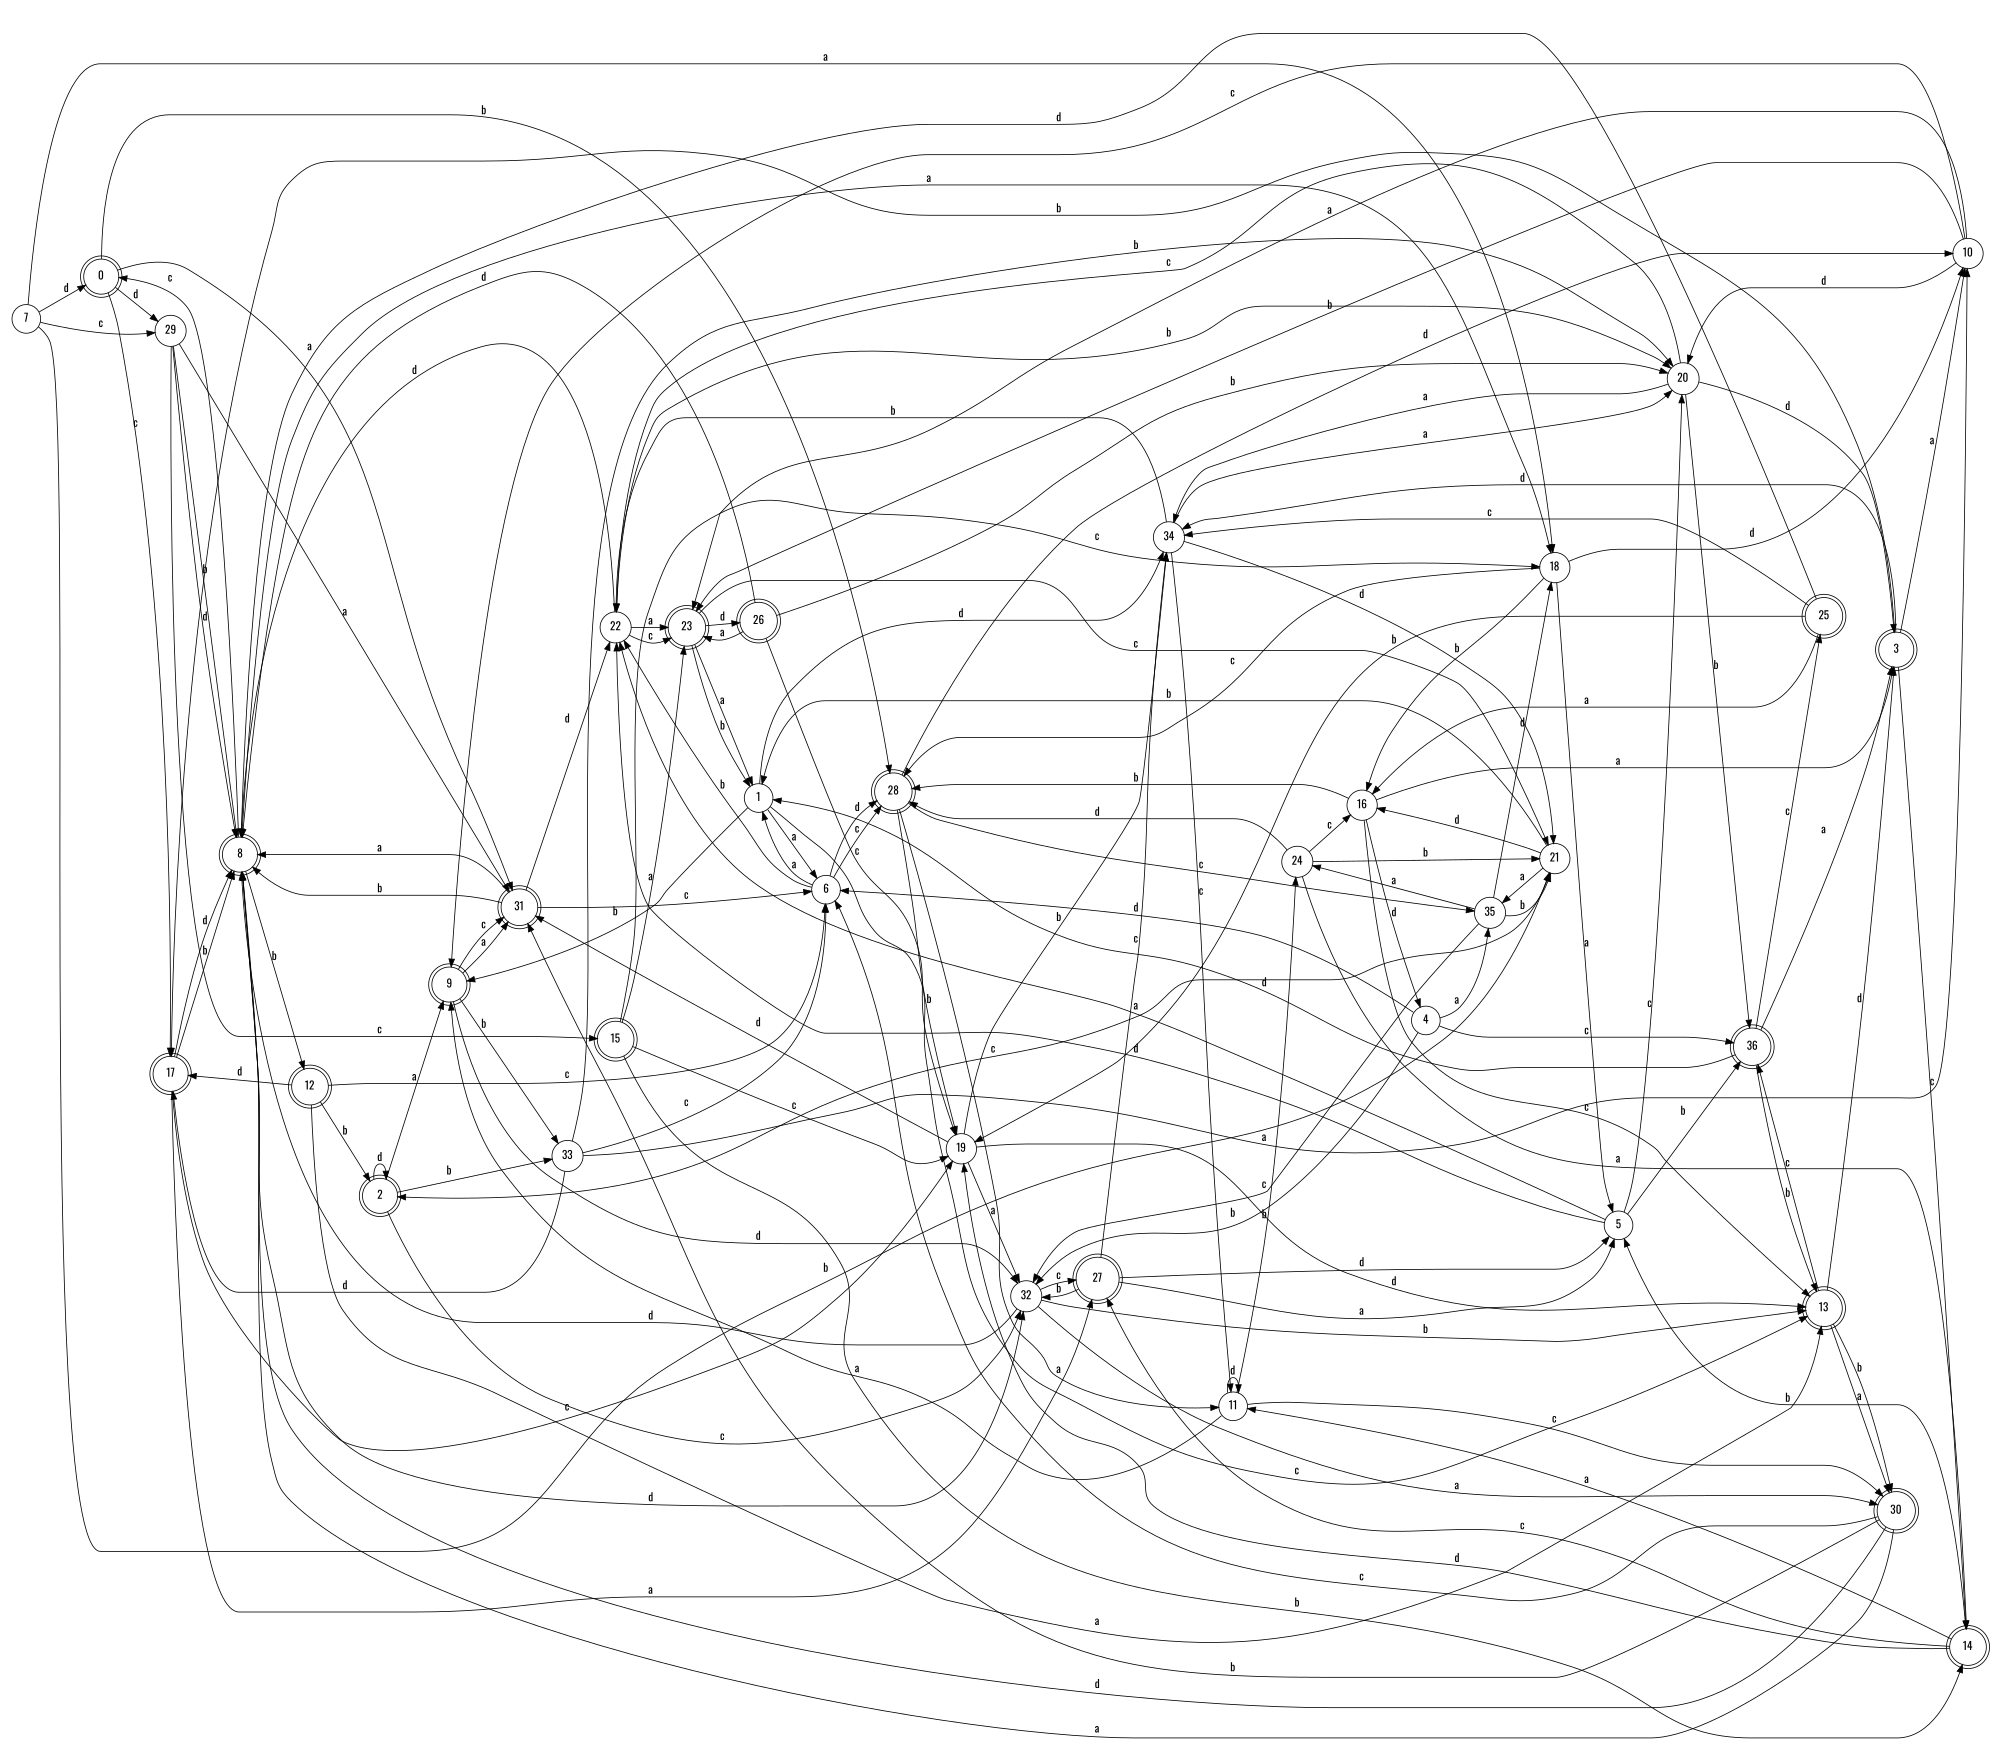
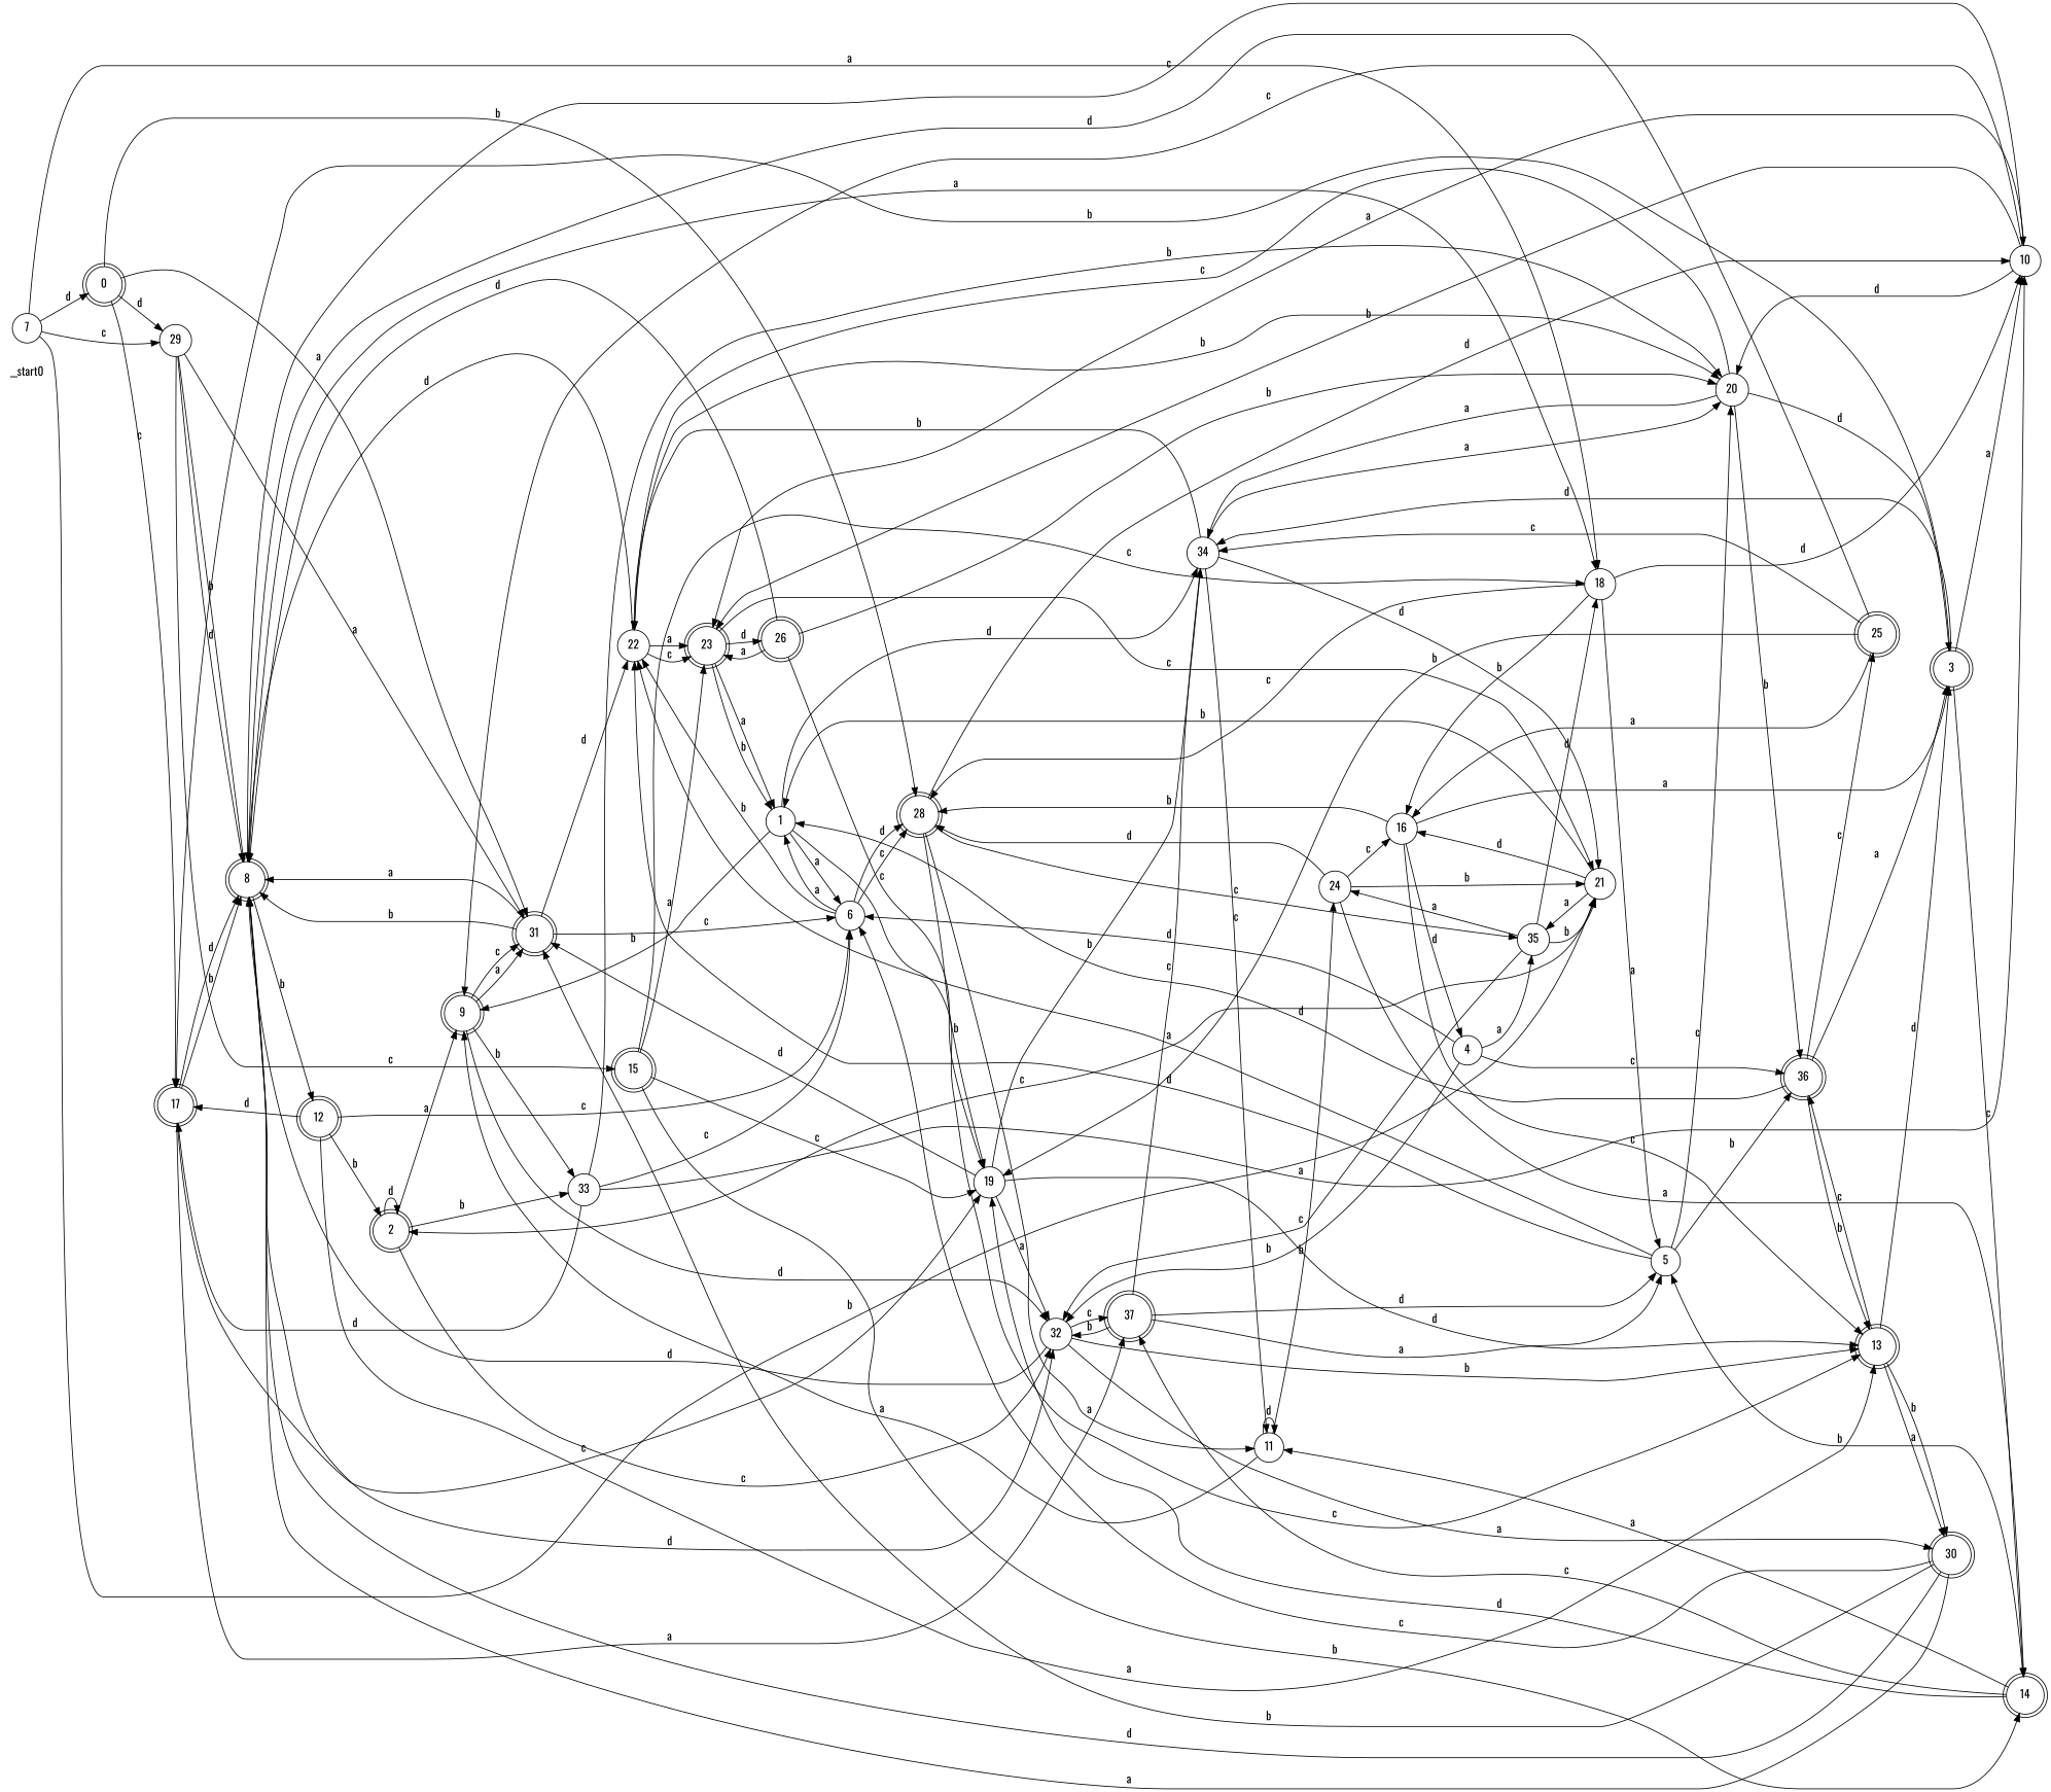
  digraph {
    fontname=Oswald
    rankdir=LR
    node [fontname=Oswald shape=circle color=black fillcolor=white style=filled]
    edge [fontname=Oswald]
+   __start0 [shape=none color="" fillcolor="" style=""]
    n2 [label=0 shape=doublecircle style="rounded,filled"]
    n3 [label=17 shape=doublecircle style="rounded,filled"]
    n4 [label=28 shape=doublecircle style="rounded,filled"]
    n5 [label=29]
    n6 [label=31 shape=doublecircle style="rounded,filled"]
    n7 [label=8 shape=doublecircle style="rounded,filled"]
    n8 [label=19]
-   n9 [label=27 shape=doublecircle style="rounded,filled"]
+   n9 [label=37 shape=doublecircle style="rounded,filled"]
    n10 [label=10]
    n11 [label=35]
    n12 [label=11]
    n13 [label=15 shape=doublecircle style="rounded,filled"]
    n14 [label=6]
    n15 [label=22]
    n16 [label=1]
    n17 [label=9 shape=doublecircle style="rounded,filled"]
    n18 [label=13 shape=doublecircle style="rounded,filled"]
    n19 [label=34]
    n20 [label=32]
    n21 [label=33]
    n22 [label=3 shape=doublecircle style="rounded,filled"]
    n23 [label=36 shape=doublecircle style="rounded,filled"]
    n24 [label=30 shape=doublecircle style="rounded,filled"]
    n25 [label=20]
    n26 [label=21]
    n27 [label=2 shape=doublecircle style="rounded,filled"]
    n28 [label=14 shape=doublecircle style="rounded,filled"]
    n29 [label=23 shape=doublecircle style="rounded,filled"]
    n30 [label=5]
    n31 [label=4]
    n32 [label=18]
    n33 [label=24]
    n34 [label=25 shape=doublecircle style="rounded,filled"]
    n35 [label=7]
    n36 [label=16]
    n37 [label=12 shape=doublecircle style="rounded,filled"]
    n38 [label=26 shape=doublecircle style="rounded,filled"]
    n2 -> n3 [label=c]
    n2 -> n4 [label=b]
    n2 -> n5 [label=d]
    n2 -> n6 [label=a]
    n3 -> n7 [label=b]
    n3 -> n7 [label=d]
    n3 -> n8 [label=c]
    n3 -> n9 [label=a]
    n4 -> n8 [label=b]
    n4 -> n10 [label=d]
    n4 -> n11 [label=c]
    n4 -> n12 [label=a]
    n5 -> n6 [label=a]
    n5 -> n7 [label=b]
    n5 -> n7 [label=d]
    n5 -> n13 [label=c]
    n6 -> n7 [label=a]
    n6 -> n7 [label=b]
    n6 -> n14 [label=c]
    n6 -> n15 [label=d]
-   n7 -> n2 [label=c]
+   n7 -> n10 [label=c]
    n7 -> n20 [label=d]
    n7 -> n32 [label=a]
    n7 -> n37 [label=b]
    n8 -> n6 [label=d]
    n8 -> n18 [label=d]
    n8 -> n19 [label=b]
    n8 -> n20 [label=a]
    n9 -> n19 [label=c]
    n9 -> n20 [label=b]
    n9 -> n30 [label=a]
    n9 -> n30 [label=d]
    n10 -> n17 [label=c]
    n10 -> n25 [label=d]
    n10 -> n29 [label=a]
    n10 -> n29 [label=b]
    n11 -> n20 [label=c]
    n11 -> n26 [label=b]
    n11 -> n32 [label=d]
    n11 -> n33 [label=a]
    n12 -> n12 [label=d]
    n12 -> n17 [label=a]
-   n12 -> n24 [label=c]
    n12 -> n33 [label=b]
    n13 -> n8 [label=c]
    n13 -> n28 [label=b]
    n13 -> n29 [label=a]
    n13 -> n32 [label=c]
    n14 -> n4 [label=c]
    n14 -> n4 [label=d]
    n14 -> n15 [label=b]
    n14 -> n16 [label=a]
    n15 -> n7 [label=d]
    n15 -> n25 [label=b]
    n15 -> n29 [label=a]
    n15 -> n29 [label=c]
    n16 -> n14 [label=a]
    n16 -> n17 [label=b]
    n16 -> n18 [label=c]
    n16 -> n19 [label=d]
    n17 -> n6 [label=a]
    n17 -> n6 [label=c]
    n17 -> n20 [label=d]
    n17 -> n21 [label=b]
    n18 -> n22 [label=d]
    n18 -> n23 [label=c]
    n18 -> n24 [label=a]
    n18 -> n24 [label=b]
    n19 -> n12 [label=c]
    n19 -> n15 [label=b]
    n19 -> n25 [label=a]
    n19 -> n26 [label=d]
    n20 -> n7 [label=d]
    n20 -> n9 [label=c]
    n20 -> n18 [label=b]
    n20 -> n24 [label=a]
    n21 -> n3 [label=d]
    n21 -> n10 [label=a]
    n21 -> n14 [label=c]
    n21 -> n25 [label=b]
    n22 -> n3 [label=b]
    n22 -> n10 [label=a]
    n22 -> n19 [label=d]
    n22 -> n28 [label=c]
    n23 -> n16 [label=d]
    n23 -> n18 [label=b]
    n23 -> n22 [label=a]
    n23 -> n34 [label=c]
    n24 -> n6 [label=b]
    n24 -> n7 [label=a]
    n24 -> n7 [label=d]
    n24 -> n14 [label=c]
    n25 -> n15 [label=c]
    n25 -> n19 [label=a]
    n25 -> n22 [label=d]
    n25 -> n23 [label=b]
    n26 -> n11 [label=a]
    n26 -> n16 [label=b]
    n26 -> n27 [label=c]
    n26 -> n36 [label=d]
    n27 -> n17 [label=a]
    n27 -> n20 [label=c]
    n27 -> n21 [label=b]
    n27 -> n27 [label=d]
    n28 -> n8 [label=d]
    n28 -> n9 [label=c]
    n28 -> n12 [label=a]
    n28 -> n30 [label=b]
    n29 -> n16 [label=a]
    n29 -> n16 [label=b]
    n29 -> n26 [label=c]
    n29 -> n38 [label=d]
    n30 -> n15 [label=a]
    n30 -> n15 [label=d]
    n30 -> n23 [label=b]
    n30 -> n25 [label=c]
    n31 -> n11 [label=a]
    n31 -> n14 [label=d]
    n31 -> n20 [label=b]
    n31 -> n23 [label=c]
    n32 -> n4 [label=c]
    n32 -> n10 [label=d]
    n32 -> n30 [label=a]
    n32 -> n36 [label=b]
    n33 -> n4 [label=d]
    n33 -> n26 [label=b]
    n33 -> n28 [label=a]
    n33 -> n36 [label=c]
    n34 -> n7 [label=d]
    n34 -> n8 [label=b]
    n34 -> n19 [label=c]
    n34 -> n36 [label=a]
    n35 -> n2 [label=d]
    n35 -> n5 [label=c]
    n35 -> n26 [label=b]
    n35 -> n32 [label=a]
    n36 -> n4 [label=b]
    n36 -> n18 [label=c]
    n36 -> n22 [label=a]
    n36 -> n31 [label=d]
    n37 -> n3 [label=d]
    n37 -> n14 [label=c]
    n37 -> n18 [label=a]
    n37 -> n27 [label=b]
    n38 -> n7 [label=d]
    n38 -> n8 [label=c]
    n38 -> n25 [label=b]
    n38 -> n29 [label=a]
  }
